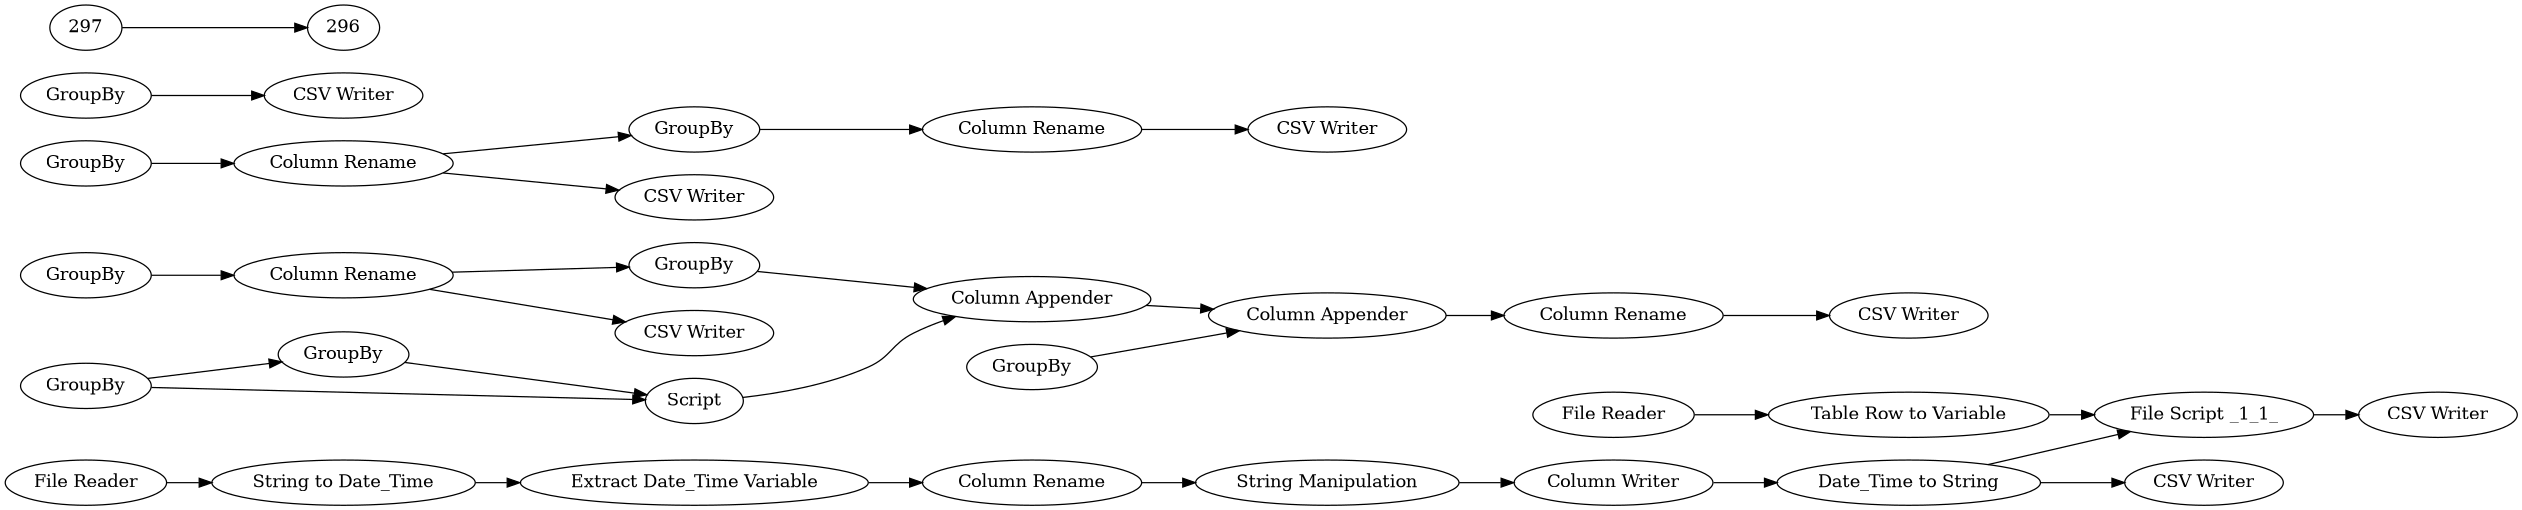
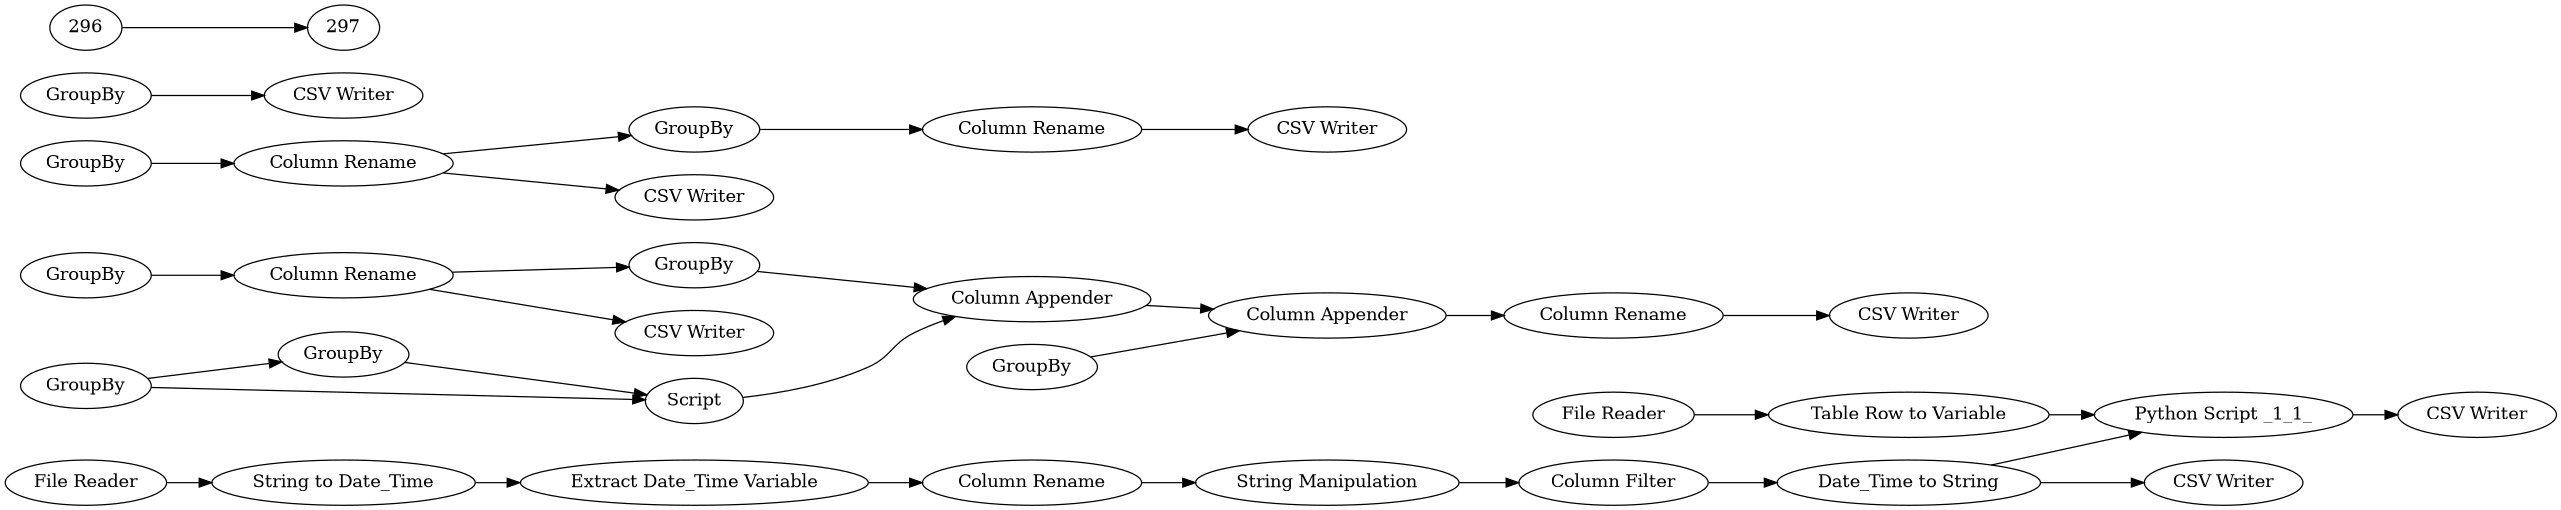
  digraph {
    rankdir=LR
    n1 [label="Column Rename"]
    n2 [label="String Manipulation"]
-   n3 [label="Column Writer"]
+   n3 [label="Column Filter"]
    n4 [label="Date_Time to String"]
-   n5 [label="File Script _1_1_"]
+   n5 [label="Python Script _1_1_"]
    n6 [label="CSV Writer"]
    n7 [label="Table Row to Variable"]
    n8 [label="CSV Writer"]
    n9 [label="File Reader"]
    n10 [label="File Reader"]
    n11 [label="String to Date_Time"]
    n12 [label="Extract Date_Time Variable"]
    n13 [label=GroupBy]
    n14 [label="Column Rename"]
    n15 [label=GroupBy]
    n16 [label="CSV Writer"]
    n17 [label="Column Appender"]
    n18 [label="Column Appender"]
    n19 [label=GroupBy]
    n20 [label="Column Rename"]
    n21 [label=GroupBy]
    n22 [label="CSV Writer"]
    n23 [label="Column Rename"]
    n24 [label="CSV Writer"]
    n25 [label=GroupBy]
    n26 [label=GroupBy]
    n27 [label=Script]
    n28 [label="Column Rename"]
    n29 [label="CSV Writer"]
    n30 [label=GroupBy]
    n31 [label="CSV Writer"]
    n32 [label=GroupBy]
    296
    297
    n1 -> n2
    n2 -> n3
    n3 -> n4
    n4 -> n5
    n4 -> n6
    n5 -> n8
    n7 -> n5
    n9 -> n7
    n10 -> n11
    n11 -> n12
    n12 -> n1
    n13 -> n14
    n14 -> n15
    n14 -> n16
    n15 -> n17
    n17 -> n18
    n18 -> n28
    n19 -> n20
    n20 -> n21
    n20 -> n22
    n21 -> n23
    n23 -> n24
    n25 -> n26
    n25 -> n27
    n26 -> n27
    n27 -> n17
    n28 -> n29
    n30 -> n31
    n32 -> n18
-   297 -> 296
+   296 -> 297
  }
